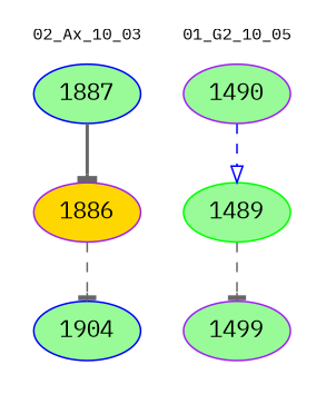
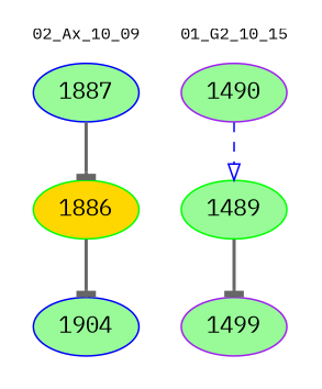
  digraph {
    fontname="IBM Plex Mono"
    node [color=blue fillcolor=palegreen fontname="IBM Plex Mono" style=filled]
    edge [arrowhead=tee color=gray40 fontname="IBM Plex Mono" style=bold]
    n1 [label=1887]
-   n2 [color=purple fillcolor=gold label=1886]
+   n2 [color=green fillcolor=gold label=1886]
    n3 [label=1904]
    n4 [color=purple label=1490]
    n5 [color=green label=1489]
    n6 [color=purple label=1499]
    subgraph cluster_1 {
      color=white
      fontsize=10
-     label="02_Ax_10_03"
+     label="02_Ax_10_09"
      n1
      n2
      n3
    }
    subgraph cluster_2 {
      color=white
      fontsize=10
-     label="01_G2_10_05"
+     label="01_G2_10_15"
      n4
      n5
      n6
    }
    n1 -> n2
-   n2 -> n3 [style=dashed]
+   n2 -> n3
    n4 -> n5 [arrowhead=onormal color=blue style=dashed]
-   n5 -> n6 [style=dashed]
+   n5 -> n6
  }
